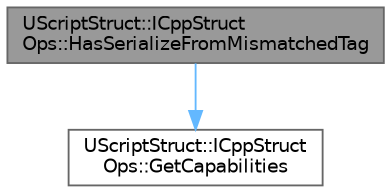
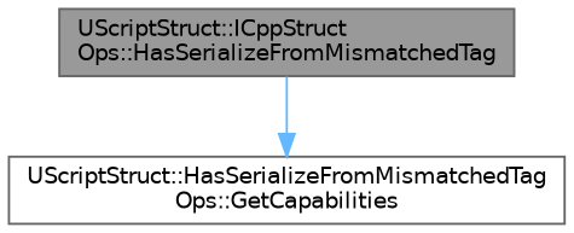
  digraph {
    rankdir=TB
    node [fontname=Helvetica fontsize=10 shape=box style=filled]
    n1 [color=gray40 fillcolor=grey60 fontcolor=black height=0.2 label="UScriptStruct::ICppStruct\lOps::HasSerializeFromMismatchedTag" width=0.4]
-   n2 [color=grey40 fillcolor=white height=0.2 label="UScriptStruct::ICppStruct\lOps::GetCapabilities" width=0.4]
+   n2 [color=grey40 fillcolor=white height=0.2 label="UScriptStruct::HasSerializeFromMismatchedTag\lOps::GetCapabilities" width=0.4]
    n1 -> n2 [color=steelblue1 fontname=Helvetica fontsize=10 labelfontname=Helvetica labelfontsize=10 style=solid]
  }
